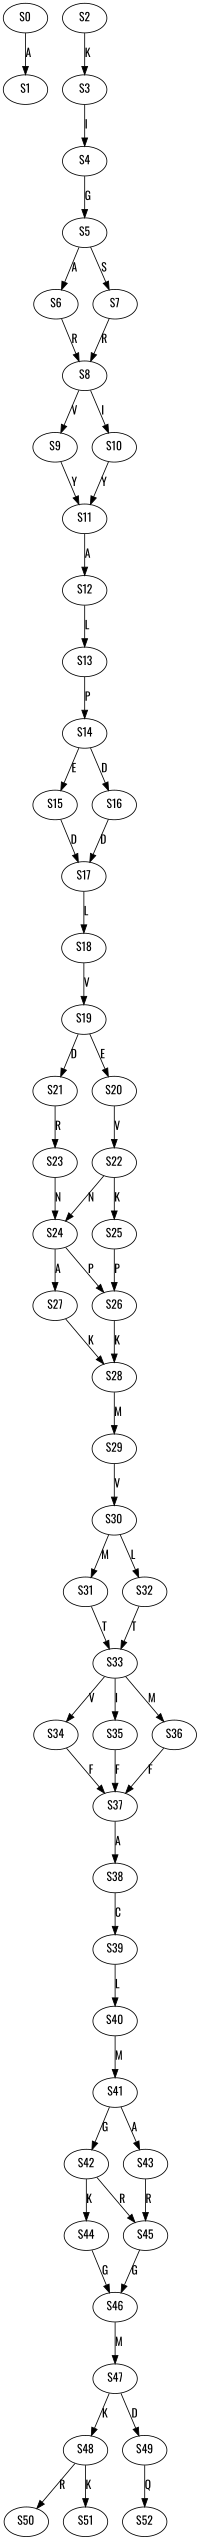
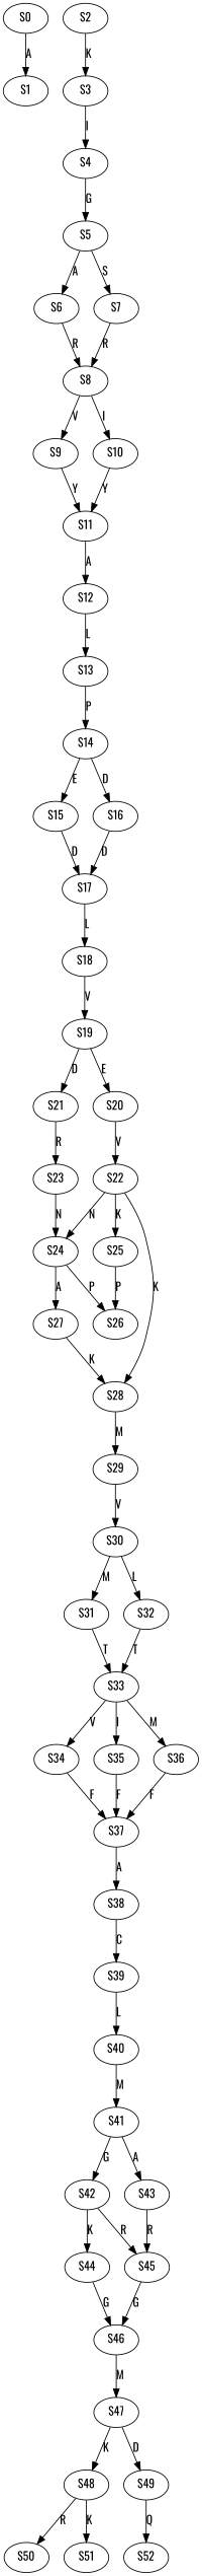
  strict digraph {
    fontname=Oswald
    node [fontname=Oswald]
    edge [fontname=Oswald]
    S0
    S1
    S2
    S3
    S4
    S5
    S6
    S7
    S8
    S9
    S10
    S11
    S12
    S13
    S14
    S15
    S16
    S17
    S18
    S19
    S20
    S21
    S22
    S23
    S24
    S25
    S26
    S27
    S28
    S29
    S30
    S31
    S32
    S33
    S34
    S35
    S36
    S37
    S38
    S39
    S40
    S41
    S42
    S43
    S44
    S45
    S46
    S47
    S48
    S49
    S50
    S51
    S52
    S0 -> S1 [label=A]
    S2 -> S3 [label=K]
    S3 -> S4 [label=I]
    S4 -> S5 [label=G]
    S5 -> S6 [label=A]
    S5 -> S7 [label=S]
    S6 -> S8 [label=R]
    S7 -> S8 [label=R]
    S8 -> S9 [label=V]
    S8 -> S10 [label=I]
    S9 -> S11 [label=Y]
    S10 -> S11 [label=Y]
    S11 -> S12 [label=A]
    S12 -> S13 [label=L]
    S13 -> S14 [label=P]
    S14 -> S15 [label=E]
    S14 -> S16 [label=D]
    S15 -> S17 [label=D]
    S16 -> S17 [label=D]
    S17 -> S18 [label=L]
    S18 -> S19 [label=V]
    S19 -> S20 [label=E]
    S19 -> S21 [label=D]
    S20 -> S22 [label=V]
    S21 -> S23 [label=R]
    S22 -> S24 [label=N]
    S22 -> S25 [label=K]
    S23 -> S24 [label=N]
    S24 -> S26 [label=P]
    S24 -> S27 [label=A]
    S25 -> S26 [label=P]
-   S26 -> S28 [label=K]
+   S22 -> S28 [label=K]
    S27 -> S28 [label=K]
    S28 -> S29 [label=M]
    S29 -> S30 [label=V]
    S30 -> S31 [label=M]
    S30 -> S32 [label=L]
    S31 -> S33 [label=T]
    S32 -> S33 [label=T]
    S33 -> S34 [label=V]
    S33 -> S35 [label=I]
    S33 -> S36 [label=M]
    S34 -> S37 [label=F]
    S35 -> S37 [label=F]
    S36 -> S37 [label=F]
    S37 -> S38 [label=A]
    S38 -> S39 [label=C]
    S39 -> S40 [label=L]
    S40 -> S41 [label=M]
    S41 -> S42 [label=G]
    S41 -> S43 [label=A]
    S42 -> S44 [label=K]
    S42 -> S45 [label=R]
    S43 -> S45 [label=R]
    S44 -> S46 [label=G]
    S45 -> S46 [label=G]
    S46 -> S47 [label=M]
    S47 -> S48 [label=K]
    S47 -> S49 [label=D]
    S48 -> S50 [label=R]
    S48 -> S51 [label=K]
    S49 -> S52 [label=Q]
  }
